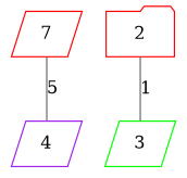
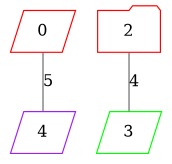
  graph {
    node [color=red shape=parallelogram weight=1]
    edge [color=gray40]
    4 [color=purple weight=4]
-   0 [label=7]
+   0
    2 [shape=folder]
    3 [color=green weight=2]
    0 -- 4 [label=5]
-   2 -- 3 [label=1]
+   2 -- 3 [label=4]
  }
